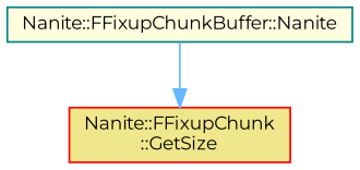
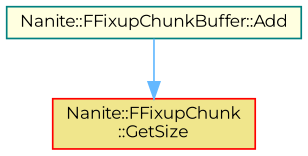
  digraph {
    rankdir=TB
    fontname=Montserrat
    node [fontname=Montserrat fontsize=10 shape=box style=filled]
-   n1 [color=teal fillcolor=lightyellow fontcolor=black height=0.2 label="Nanite::FFixupChunkBuffer::Nanite" width=0.4]
+   n1 [color=teal fillcolor=lightyellow fontcolor=black height=0.2 label="Nanite::FFixupChunkBuffer::Add" width=0.4]
    n2 [color=red fillcolor=khaki height=0.2 label="Nanite::FFixupChunk\l::GetSize" width=0.4]
    n1 -> n2 [color=steelblue1 fontname=Montserrat fontsize=10 labelfontname=Helvetica labelfontsize=10 style=solid]
  }
